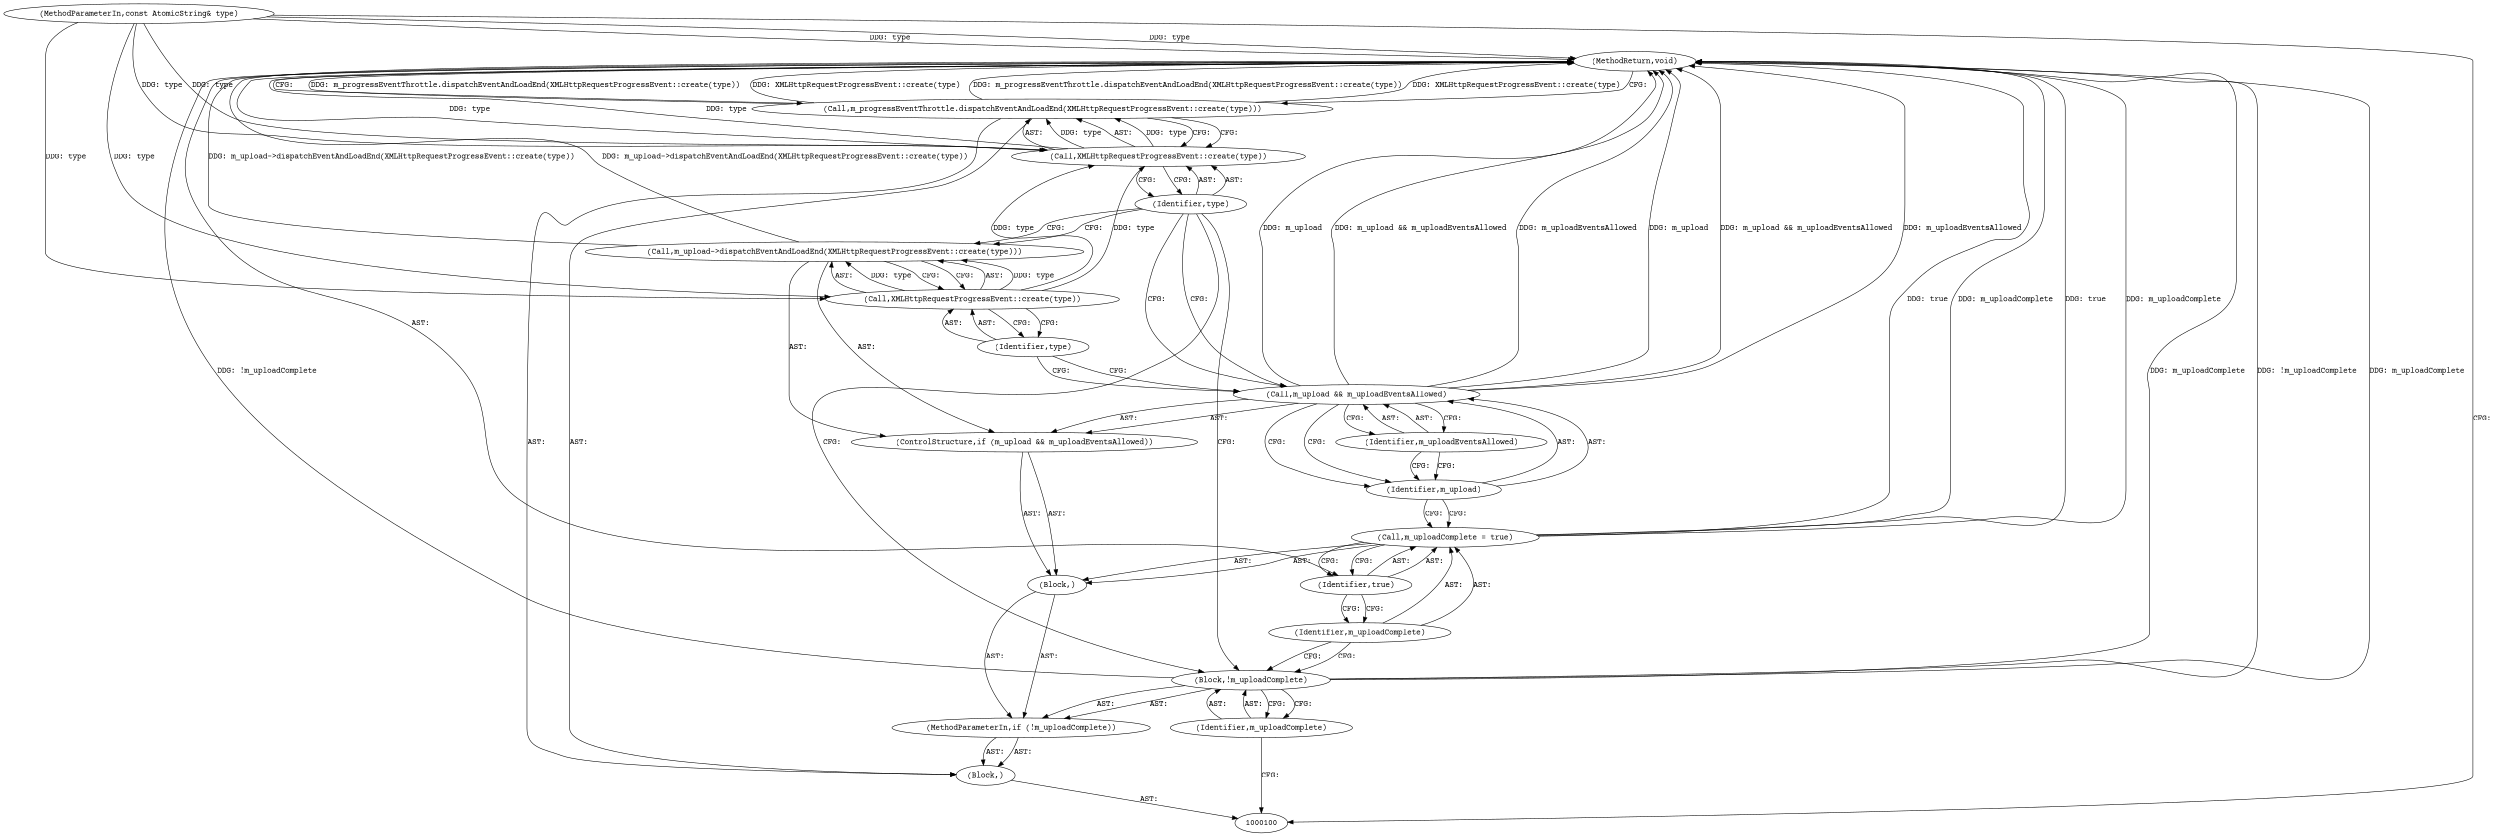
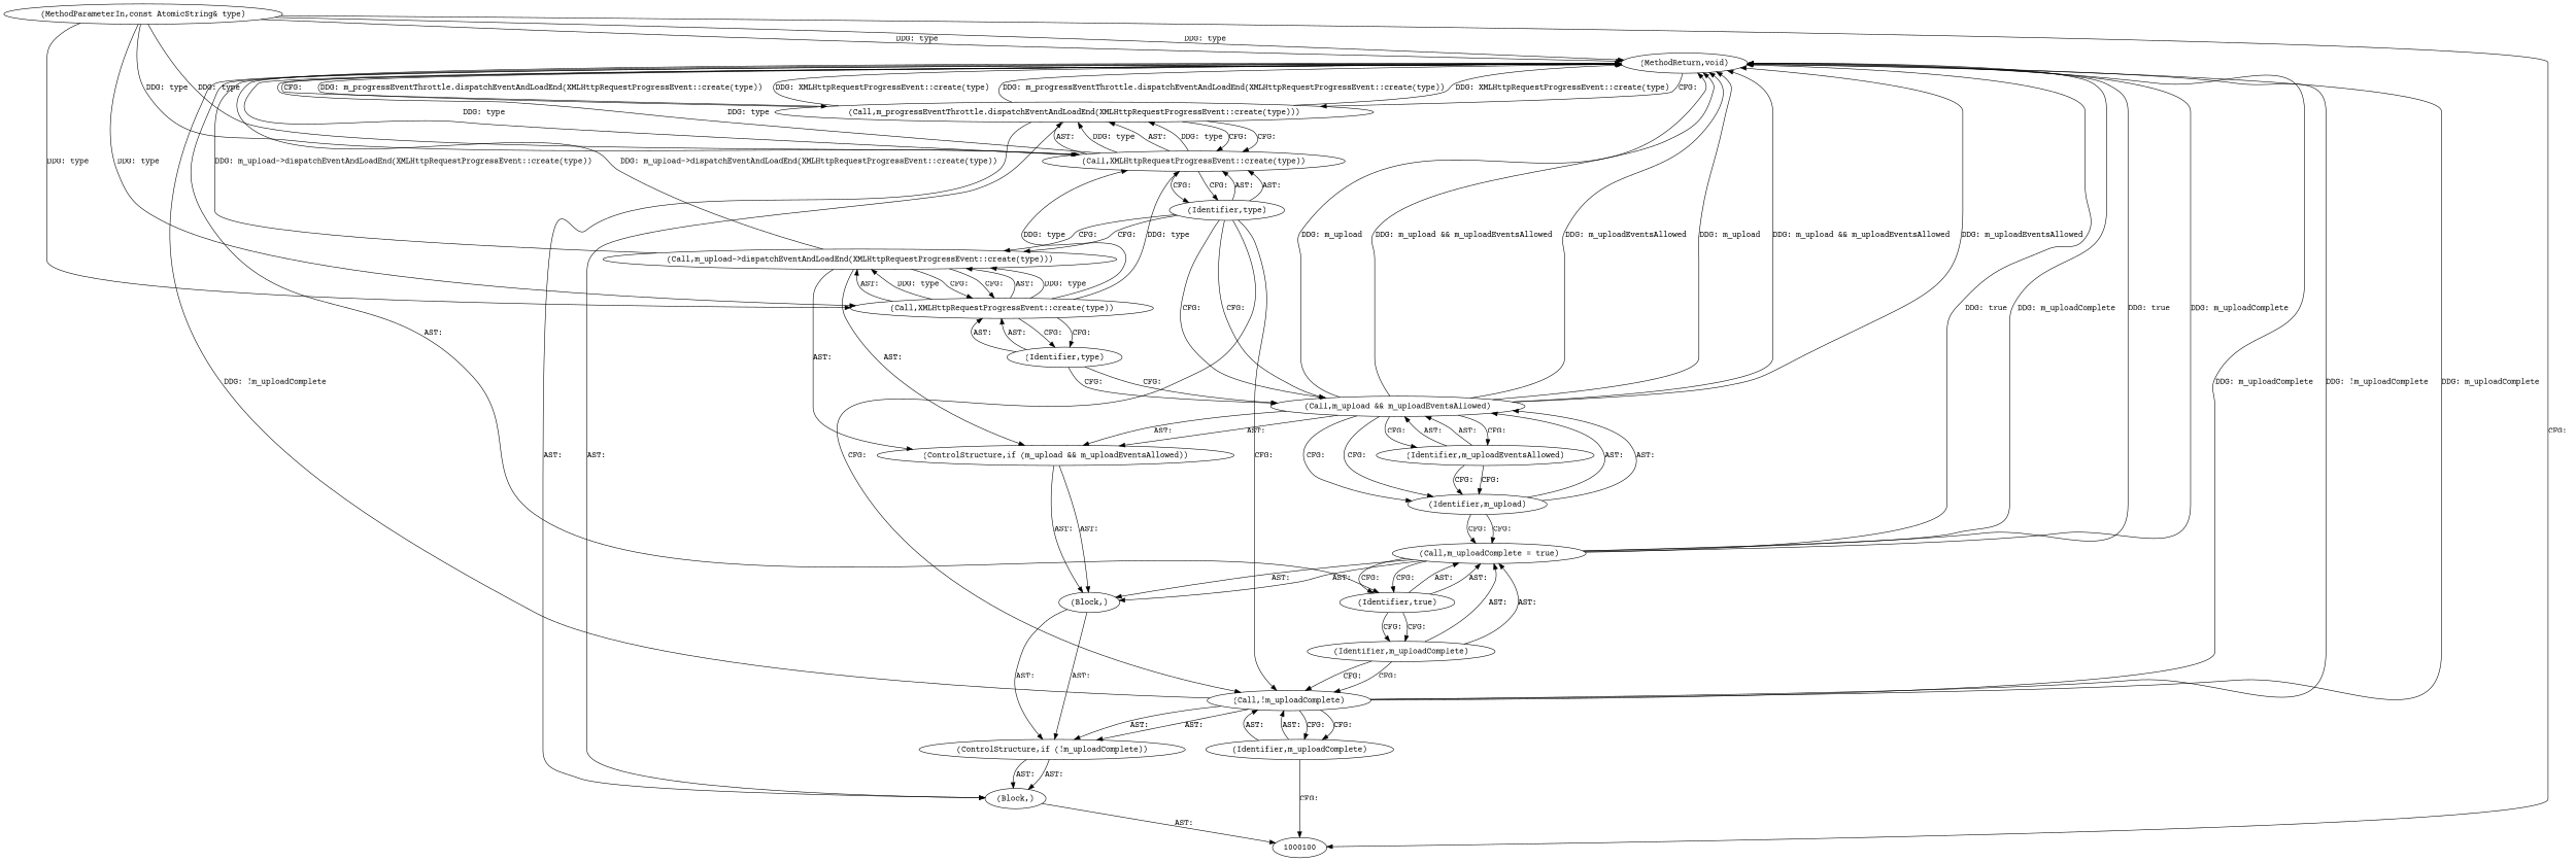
  digraph {
    fontname="Courier Prime"
    node [fontname="Courier Prime"]
    edge [fontname="Courier Prime"]
    n1 [label="(MethodReturn,void)"]
    n2 [label="(Call,m_progressEventThrottle.dispatchEventAndLoadEnd(XMLHttpRequestProgressEvent::create(type)))"]
    n3 [label="(Identifier,true)"]
    n4 [label="(Call,XMLHttpRequestProgressEvent::create(type))"]
    n5 [label="(Block,)"]
    n6 [label="(MethodParameterIn,const AtomicString& type)"]
    1000100
    n8 [label="(Call,XMLHttpRequestProgressEvent::create(type))"]
    n9 [label="(Call,m_upload->dispatchEventAndLoadEnd(XMLHttpRequestProgressEvent::create(type)))"]
    n10 [label="(Identifier,type)"]
    n11 [label="(Identifier,type)"]
    n12 [label="(Identifier,m_uploadComplete)"]
-   n13 [label="(Block,!m_uploadComplete)"]
-   n14 [label="(MethodParameterIn,if (!m_uploadComplete))"]
+   n13 [label="(Call,!m_uploadComplete)"]
+   n14 [label="(ControlStructure,if (!m_uploadComplete))"]
    n15 [label="(Block,)"]
    n16 [label="(Call,m_uploadComplete = true)"]
    n17 [label="(Identifier,m_uploadComplete)"]
    n18 [label="(Call,m_upload && m_uploadEventsAllowed)"]
    n19 [label="(Identifier,m_upload)"]
    n20 [label="(Identifier,m_uploadEventsAllowed)"]
    n21 [label="(ControlStructure,if (m_upload && m_uploadEventsAllowed))"]
    n1 -> n2 [label="CFG: "]
    n1 -> n2 [label="CFG: "]
    n1 -> n3 [label="AST: "]
    n2 -> n1 [label="DDG: m_progressEventThrottle.dispatchEventAndLoadEnd(XMLHttpRequestProgressEvent::create(type))"]
    n2 -> n1 [label="DDG: XMLHttpRequestProgressEvent::create(type)"]
    n2 -> n1 [label="DDG: m_progressEventThrottle.dispatchEventAndLoadEnd(XMLHttpRequestProgressEvent::create(type))"]
    n2 -> n1 [label="DDG: XMLHttpRequestProgressEvent::create(type)"]
    n2 -> n4 [label="CFG: "]
    n2 -> n4 [label="CFG: "]
    n2 -> n5 [label="AST: "]
    n2 -> n5 [label="AST: "]
    n3 -> n16 [label="AST: "]
    n3 -> n16 [label="AST: "]
    n3 -> n17 [label="CFG: "]
    n3 -> n17 [label="CFG: "]
    n4 -> n1 [label="DDG: type"]
    n4 -> n1 [label="DDG: type"]
    n4 -> n2 [label="AST: "]
    n4 -> n2 [label="DDG: type"]
    n4 -> n2 [label="AST: "]
    n4 -> n2 [label="DDG: type"]
    n4 -> n11 [label="CFG: "]
    n4 -> n11 [label="CFG: "]
    n5 -> 1000100 [label="AST: "]
    n6 -> n1 [label="DDG: type"]
    n6 -> n1 [label="DDG: type"]
    n6 -> n4 [label="DDG: type"]
    n6 -> n4 [label="DDG: type"]
    n6 -> 1000100 [label="CFG: "]
    n6 -> n8 [label="DDG: type"]
    n6 -> n8 [label="DDG: type"]
    n8 -> n4 [label="DDG: type"]
    n8 -> n4 [label="DDG: type"]
    n8 -> n9 [label="AST: "]
    n8 -> n9 [label="DDG: type"]
    n8 -> n9 [label="AST: "]
    n8 -> n9 [label="DDG: type"]
    n8 -> n10 [label="CFG: "]
    n8 -> n10 [label="CFG: "]
    n9 -> n1 [label="DDG: m_upload->dispatchEventAndLoadEnd(XMLHttpRequestProgressEvent::create(type))"]
    n9 -> n1 [label="DDG: m_upload->dispatchEventAndLoadEnd(XMLHttpRequestProgressEvent::create(type))"]
    n9 -> n8 [label="CFG: "]
    n9 -> n8 [label="CFG: "]
    n9 -> n21 [label="AST: "]
    n9 -> n21 [label="AST: "]
    n10 -> n8 [label="AST: "]
    n10 -> n8 [label="AST: "]
    n10 -> n18 [label="CFG: "]
    n10 -> n18 [label="CFG: "]
    n11 -> n4 [label="AST: "]
    n11 -> n4 [label="AST: "]
    n11 -> n9 [label="CFG: "]
    n11 -> n9 [label="CFG: "]
    n11 -> n13 [label="CFG: "]
    n11 -> n13 [label="CFG: "]
    n11 -> n18 [label="CFG: "]
    n11 -> n18 [label="CFG: "]
    n12 -> 1000100 [label="CFG: "]
    n12 -> n13 [label="AST: "]
    n12 -> n13 [label="AST: "]
    n13 -> n1 [label="DDG: !m_uploadComplete"]
    n13 -> n1 [label="DDG: m_uploadComplete"]
    n13 -> n1 [label="DDG: !m_uploadComplete"]
    n13 -> n1 [label="DDG: m_uploadComplete"]
    n13 -> n12 [label="CFG: "]
    n13 -> n12 [label="CFG: "]
    n13 -> n14 [label="AST: "]
    n13 -> n14 [label="AST: "]
    n14 -> n5 [label="AST: "]
    n14 -> n5 [label="AST: "]
    n15 -> n14 [label="AST: "]
    n15 -> n14 [label="AST: "]
    n16 -> n1 [label="DDG: m_uploadComplete"]
    n16 -> n1 [label="DDG: true"]
    n16 -> n1 [label="DDG: m_uploadComplete"]
    n16 -> n1 [label="DDG: true"]
    n16 -> n3 [label="CFG: "]
    n16 -> n3 [label="CFG: "]
    n16 -> n15 [label="AST: "]
    n16 -> n15 [label="AST: "]
    n17 -> n13 [label="CFG: "]
    n17 -> n13 [label="CFG: "]
    n17 -> n16 [label="AST: "]
    n17 -> n16 [label="AST: "]
    n18 -> n1 [label="DDG: m_upload"]
    n18 -> n1 [label="DDG: m_upload && m_uploadEventsAllowed"]
    n18 -> n1 [label="DDG: m_uploadEventsAllowed"]
    n18 -> n1 [label="DDG: m_upload"]
    n18 -> n1 [label="DDG: m_upload && m_uploadEventsAllowed"]
    n18 -> n1 [label="DDG: m_uploadEventsAllowed"]
    n18 -> n19 [label="CFG: "]
    n18 -> n19 [label="CFG: "]
    n18 -> n20 [label="CFG: "]
    n18 -> n20 [label="CFG: "]
    n18 -> n21 [label="AST: "]
    n18 -> n21 [label="AST: "]
    n19 -> n16 [label="CFG: "]
    n19 -> n16 [label="CFG: "]
    n19 -> n18 [label="AST: "]
    n19 -> n18 [label="AST: "]
    n20 -> n18 [label="AST: "]
    n20 -> n18 [label="AST: "]
    n20 -> n19 [label="CFG: "]
    n20 -> n19 [label="CFG: "]
    n21 -> n15 [label="AST: "]
    n21 -> n15 [label="AST: "]
  }
